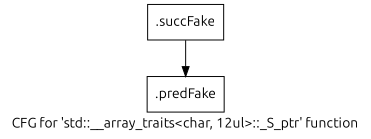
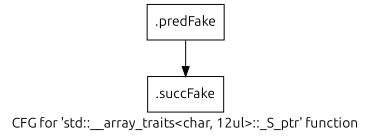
  digraph {
    label="CFG for 'std::__array_traits\<char, 12ul\>::_S_ptr' function"
    fontname=Ubuntu
    node [shape=record fontname=Ubuntu]
    n1 [label="{.predFake}"]
    n2 [filename="/media/miguel/NewVolume/Linux/Xilinx/Vitis_HLS/2020.2/tps/lnx64/gcc-6.2.0/lib/gcc/x86_64-pc-linux-gnu/6.2.0/../../../../include/c++/6.2.0/array" label="{.succFake}" linenumber=58]
-   n2 -> n1 [execusionnum=296 filename="/media/miguel/NewVolume/Linux/Xilinx/Vitis_HLS/2020.2/tps/lnx64/gcc-6.2.0/lib/gcc/x86_64-pc-linux-gnu/6.2.0/../../../../include/c++/6.2.0/array" fontname=Ubuntu]
+   n1 -> n2 [execusionnum=296 filename="/media/miguel/NewVolume/Linux/Xilinx/Vitis_HLS/2020.2/tps/lnx64/gcc-6.2.0/lib/gcc/x86_64-pc-linux-gnu/6.2.0/../../../../include/c++/6.2.0/array" fontname=Ubuntu]
  }
